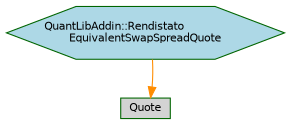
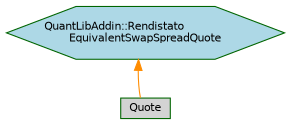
  digraph {
    node [color=darkgreen fontname=Helvetica fontsize=10 style=filled]
    n1 [fillcolor=lightblue fontcolor=black height=0.2 label="QuantLibAddin::Rendistato\lEquivalentSwapSpreadQuote" shape=hexagon width=0.4]
    n2 [fillcolor=lightgrey height=0.2 label=Quote shape=box width=0.4]
-   n2 -> n1 [color=darkorange dir=back fontname=Helvetica fontsize=10 labelfontname=Helvetica labelfontsize=10 style=solid]
+   n1 -> n2 [color=darkorange dir=back fontname=Helvetica fontsize=10 labelfontname=Helvetica labelfontsize=10 style=solid]
  }
